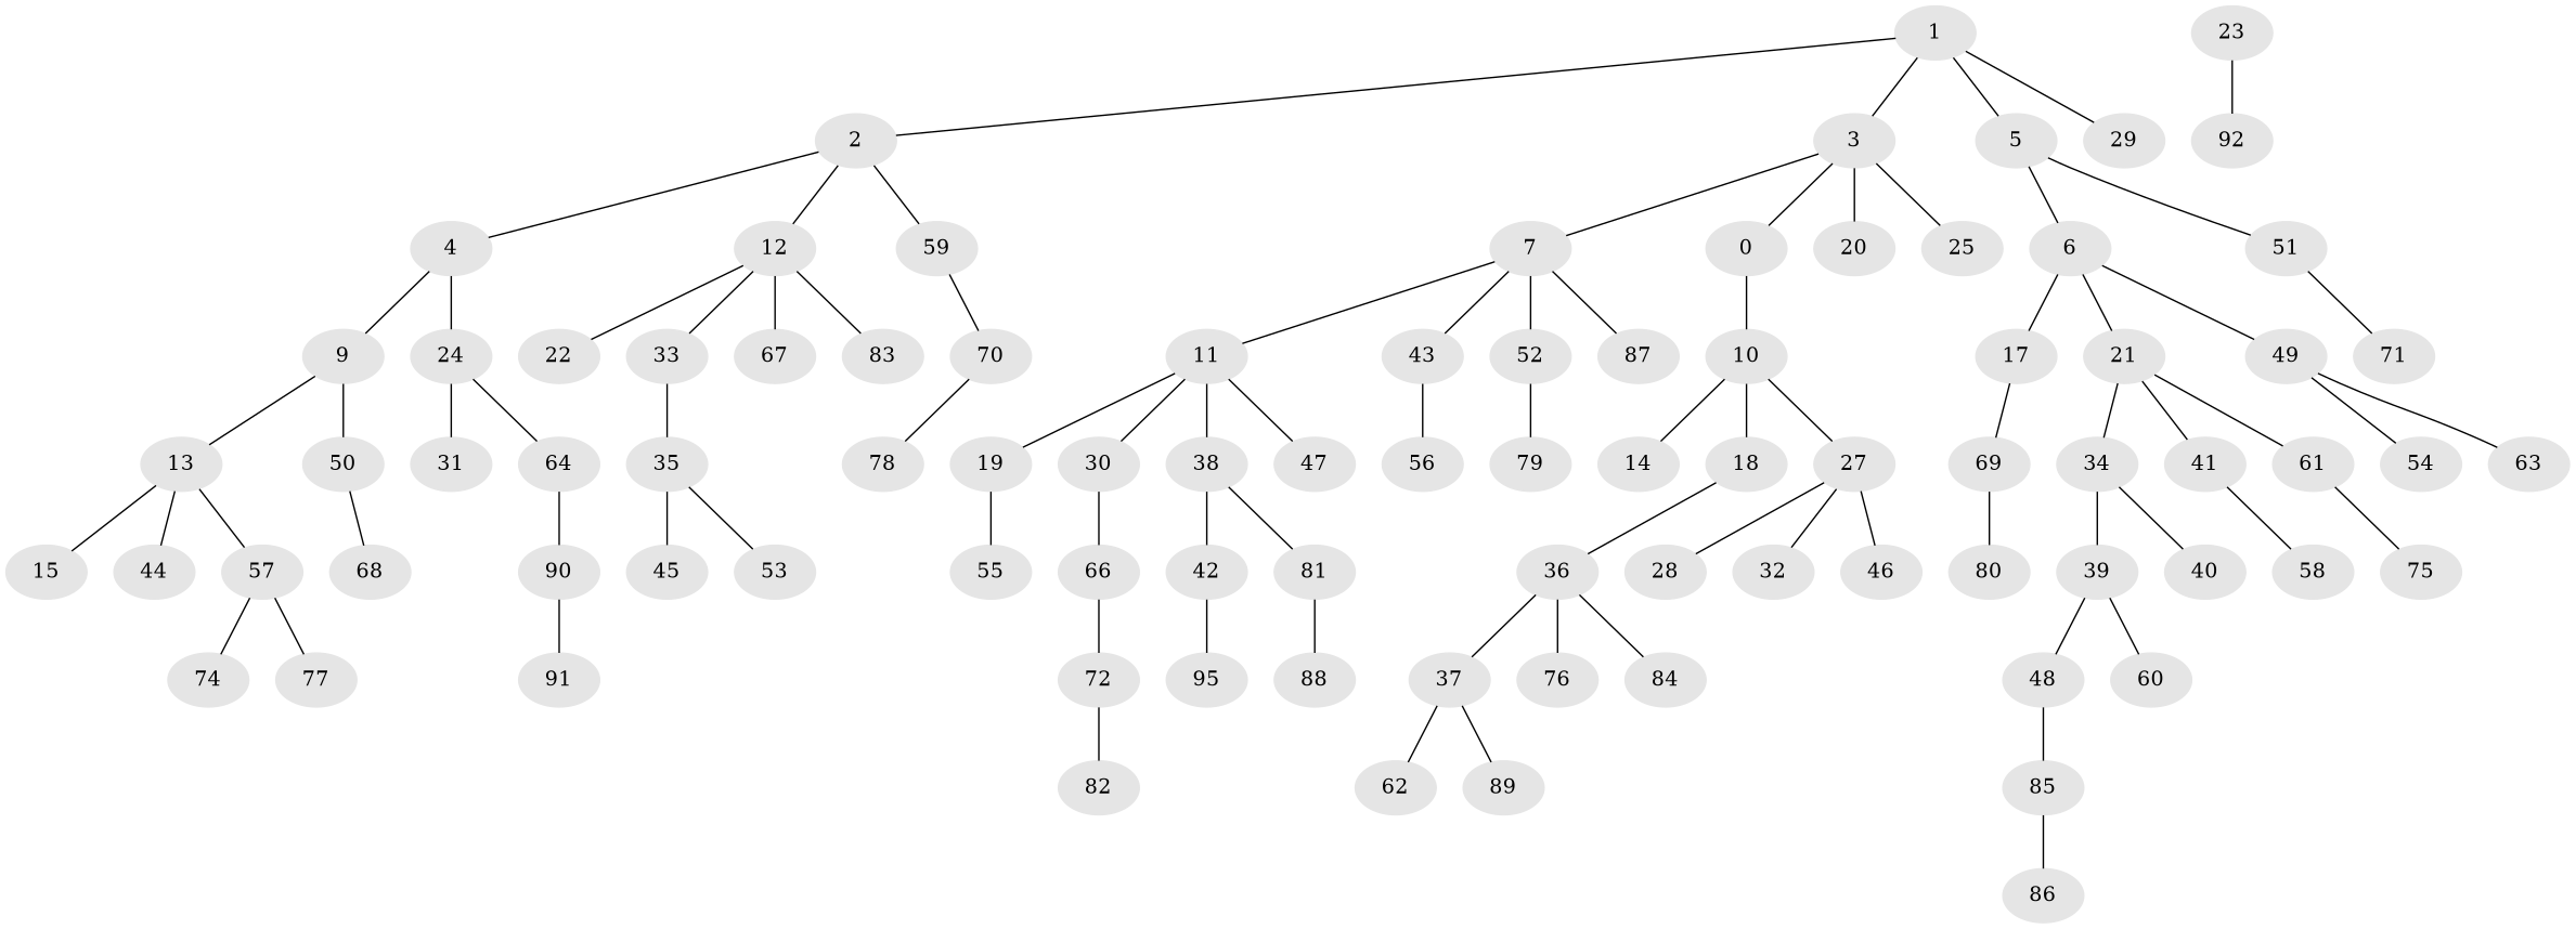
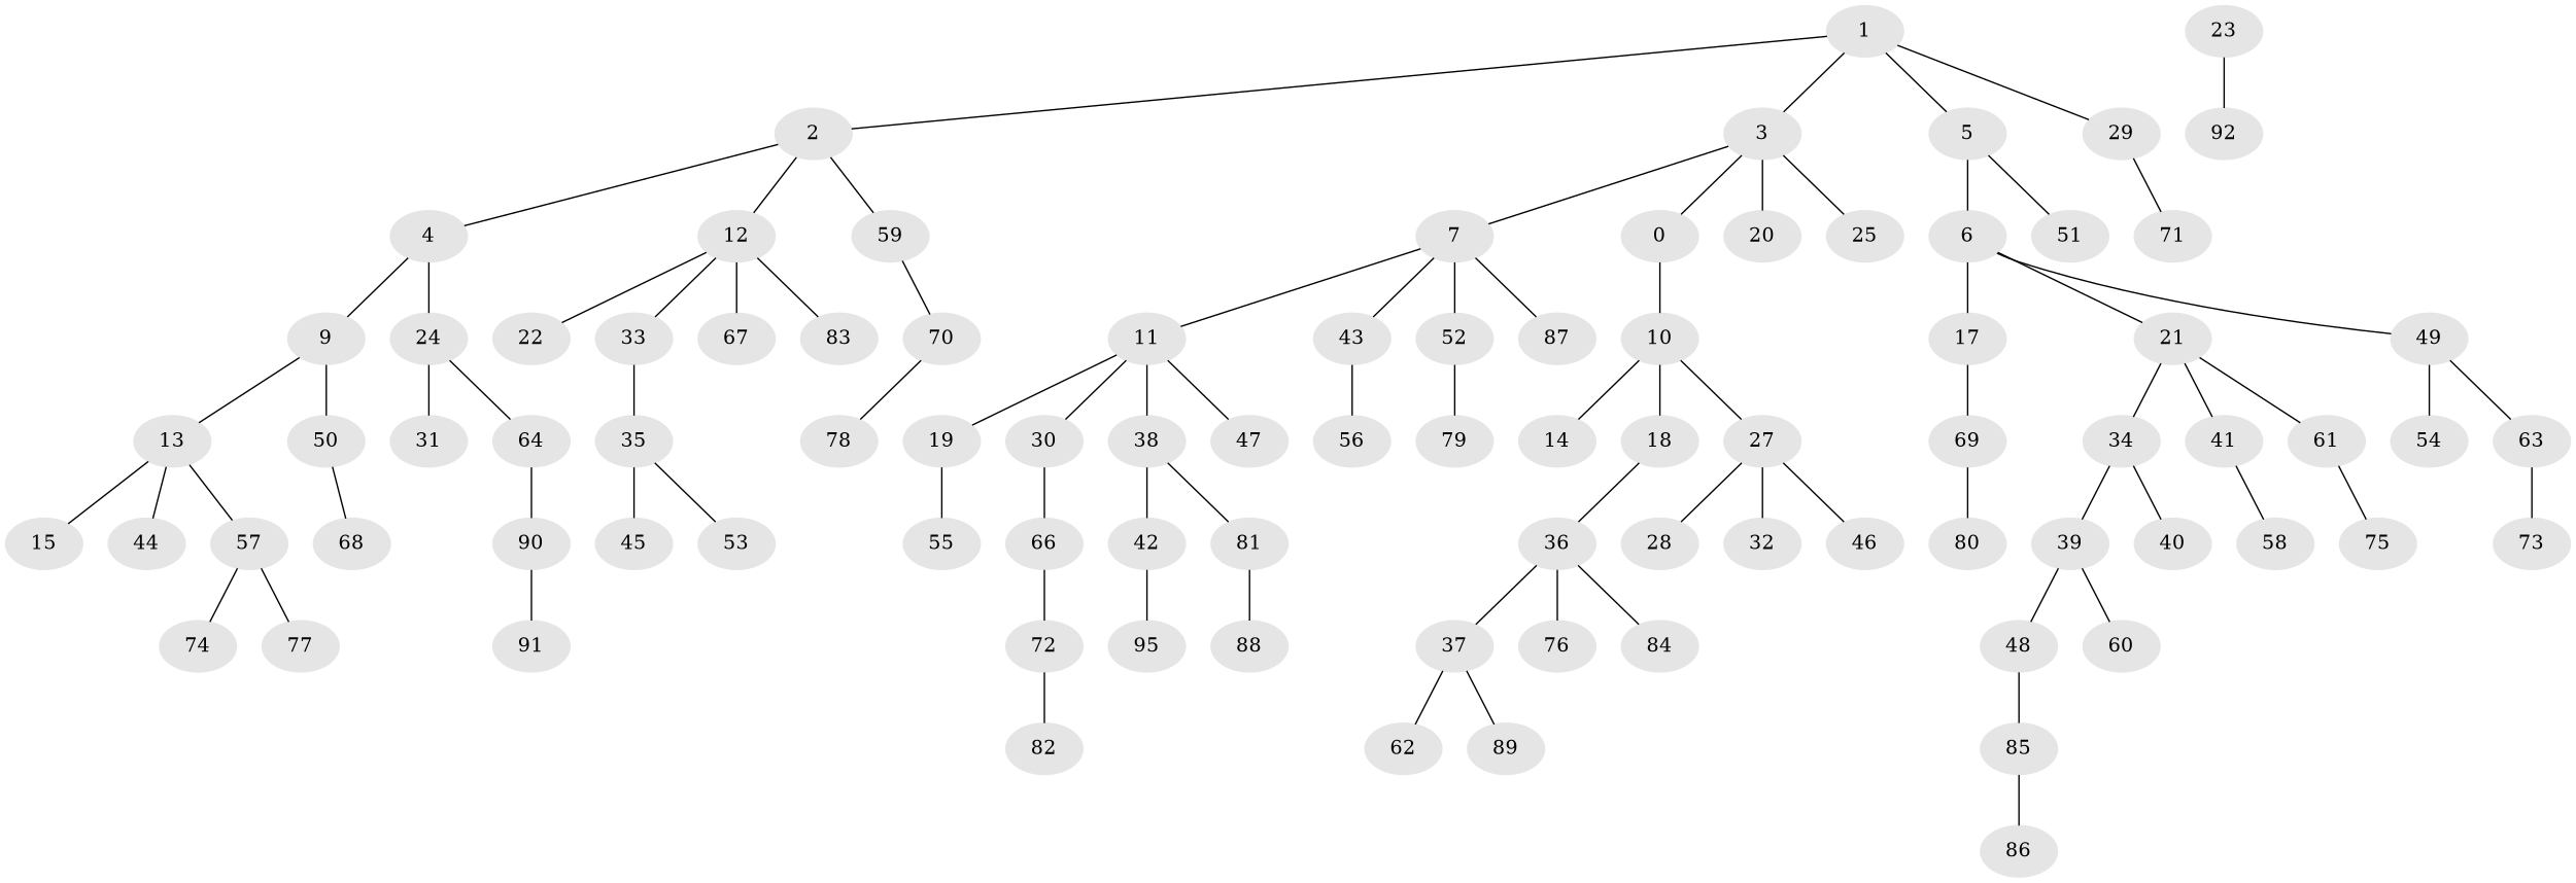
  graph {
    node [color=gray90 style=filled]
    1
    2
    3
    5
    29
    4
    12
    59
    7
    n10 [label=0]
    20
    25
    6
    51
    71
    9
    24
    22
    33
    67
    83
    70
    11
    43
    52
    87
    10
    13
    50
    31
    64
    17
    21
    49
    69
    34
    41
    61
    54
    63
    19
    30
    38
    47
    56
    79
    14
    18
    27
    15
    44
    57
    68
    36
    28
    32
    46
    55
    66
    42
    81
    35
    74
    77
    23
    92
    80
    37
    76
    84
    39
    40
    58
    75
    90
    72
    45
    53
    48
    60
    62
    89
    n83 [label=95]
    88
    85
    86
+   73
    78
    91
    82
    1 -- 2
    1 -- 3
    1 -- 5
    1 -- 29
    2 -- 4
    2 -- 12
    2 -- 59
    3 -- 7
    3 -- n10
    3 -- 20
    3 -- 25
    5 -- 6
    5 -- 51
-   51 -- 71
+   29 -- 71
    4 -- 9
    4 -- 24
    12 -- 22
    12 -- 33
    12 -- 67
    12 -- 83
    59 -- 70
    7 -- 11
    7 -- 43
    7 -- 52
    7 -- 87
    n10 -- 10
    6 -- 17
    6 -- 21
    6 -- 49
    9 -- 13
    9 -- 50
    24 -- 31
    24 -- 64
    33 -- 35
    70 -- 78
    11 -- 19
    11 -- 30
    11 -- 38
    11 -- 47
    43 -- 56
    52 -- 79
    10 -- 14
    10 -- 18
    10 -- 27
    13 -- 15
    13 -- 44
    13 -- 57
    50 -- 68
    64 -- 90
    17 -- 69
    21 -- 34
    21 -- 41
    21 -- 61
    49 -- 54
    49 -- 63
    69 -- 80
    34 -- 39
    34 -- 40
    41 -- 58
    61 -- 75
+   63 -- 73
    19 -- 55
    30 -- 66
    38 -- 42
    38 -- 81
    18 -- 36
    27 -- 28
    27 -- 32
    27 -- 46
    57 -- 74
    57 -- 77
    36 -- 37
    36 -- 76
    36 -- 84
    66 -- 72
    42 -- n83
    81 -- 88
    35 -- 45
    35 -- 53
    23 -- 92
    37 -- 62
    37 -- 89
    39 -- 48
    39 -- 60
    90 -- 91
    72 -- 82
    48 -- 85
    85 -- 86
  }
